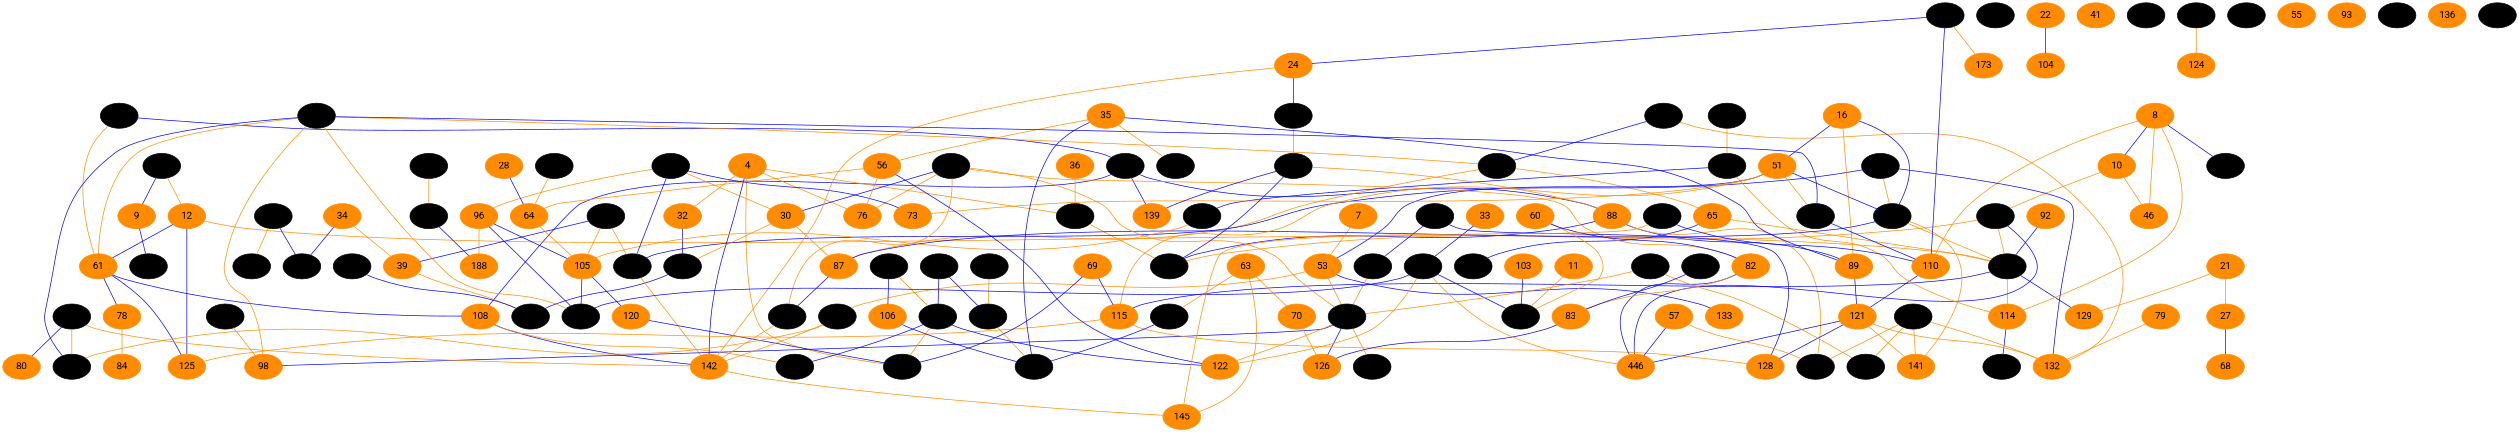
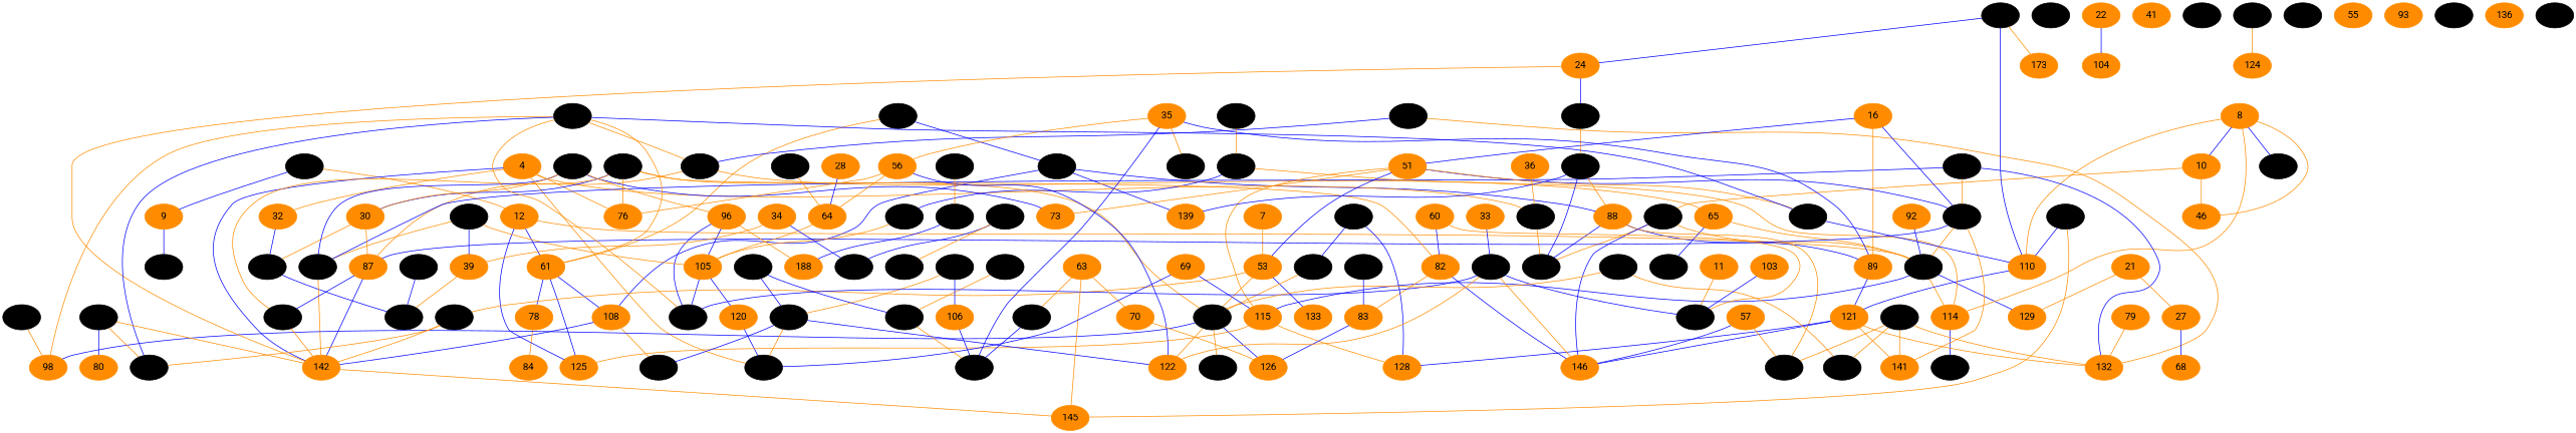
  graph {
    fontname=Roboto
    node [color=darkorange fontname=Roboto style=filled]
    edge [color=darkorange fontname=Roboto]
    1 [color=black]
    52 [color=black]
    61
    88
    108
    139
    125
    78
    2 [color=black]
    9
    12
    127 [color=black]
    109 [color=black]
    3 [color=black]
    98
    4
    32
    38 [color=black]
    76
    130 [color=black]
    142
    100 [color=black]
    119 [color=black]
    145
    5 [color=black]
    39
    105
    112 [color=black]
    137 [color=black]
    113 [color=black]
    120
    6 [color=black]
    62 [color=black]
    132
    87
    65
    7
    53
    74 [color=black]
    99 [color=black]
    133
    8
    10
    46
    110
    111 [color=black]
    114
    72 [color=black]
    121
    116 [color=black]
-   146 [label=446]
+   146
    134 [color=black]
    11
    129
    115
    13 [color=black]
    14 [color=black]
    67 [color=black]
    141
    15 [color=black]
    44 [color=black]
    58 [color=black]
    16
    51
    89
    73
    85 [color=black]
    17 [color=black]
    25 [color=black]
    131 [color=black]
    18 [color=black]
    30
    82
    97 [color=black]
    122
    126
    147 [color=black]
    83
    19 [color=black]
    96
    n81 [label=188]
    20 [color=black]
    77 [color=black]
    144 [color=black]
    21
    27
    68
    22
    104
    23 [color=black]
    24
    n92 [label=173]
    45 [color=black]
    81 [color=black]
    26 [color=black]
    106
    28
    64
    29 [color=black]
    37 [color=black]
    128
    31 [color=black]
    101 [color=black]
    33
    34
    140 [color=black]
    35
    56
    135 [color=black]
    36
    40 [color=black]
    90 [color=black]
    41
    43 [color=black]
    117 [color=black]
    47 [color=black]
    48 [color=black]
    80
    49 [color=black]
    124
    50 [color=black]
    91 [color=black]
    54 [color=black]
    102 [color=black]
    55
    57
    59 [color=black]
    60
    84
    75 [color=black]
    63
    70
    107 [color=black]
    66 [color=black]
    118 [color=black]
    69
    71 [color=black]
    79
    86 [color=black]
    92
    93
    94 [color=black]
    95 [color=black]
    103
    136
    143 [color=black]
    1 -- 52 [color=blue]
    1 -- 61
    52 -- 88 [color=blue]
    52 -- 108 [color=blue]
    52 -- 139 [color=blue]
    61 -- 108 [color=blue]
    61 -- 125 [color=blue]
    61 -- 78 [color=blue]
    88 -- 119 [color=blue]
    88 -- 89 [color=blue]
    88 -- 91
    108 -- 142 [color=blue]
    108 -- 144
    78 -- 84
    2 -- 9 [color=blue]
    2 -- 12
    9 -- 127 [color=blue]
    12 -- 61 [color=blue]
    12 -- 125 [color=blue]
    12 -- 109
    109 -- 114
    109 -- 129 [color=blue]
    109 -- 115 [color=blue]
    3 -- 98
    4 -- 32
    4 -- 38
    4 -- 76
    4 -- 130
    4 -- 142 [color=blue]
    32 -- 100 [color=blue]
    38 -- 119
    142 -- 145
    100 -- 137 [color=blue]
    5 -- 39 [color=blue]
    5 -- 105
    5 -- 112
    39 -- 137
    105 -- 113 [color=blue]
    105 -- 120 [color=blue]
    112 -- 142
    120 -- 130 [color=blue]
    6 -- 62 [color=blue]
    6 -- 132
    62 -- 87
    62 -- 65
+   87 -- 142 [color=blue]
    87 -- 97 [color=blue]
    65 -- 109
    65 -- 75 [color=blue]
    7 -- 53
    53 -- 74
    53 -- 99
    53 -- 133 [color=blue]
    74 -- 98 [color=blue]
    74 -- 122
    74 -- 126 [color=blue]
    74 -- 147
    99 -- 142
    99 -- 117
    8 -- 10 [color=blue]
    8 -- 46
    8 -- 110
    8 -- 111 [color=blue]
    8 -- 114
    10 -- 46
    10 -- 72
    110 -- 121 [color=blue]
    114 -- 116 [color=blue]
    72 -- 109
    72 -- 119
    72 -- 146 [color=blue]
    121 -- 132
    121 -- 146 [color=blue]
    121 -- 141
    121 -- 128 [color=blue]
    11 -- 134
    115 -- 125
    115 -- 128
    14 -- 112 [color=blue]
    14 -- 132 [color=blue]
    14 -- 67
    67 -- 109
    67 -- 87 [color=blue]
    67 -- 141
    15 -- 44
    44 -- 114
    44 -- 58 [color=blue]
    58 -- 105
    16 -- 67 [color=blue]
    16 -- 51 [color=blue]
    16 -- 89
    51 -- 53 [color=blue]
    51 -- 115
    51 -- 67 [color=blue]
    51 -- 73
    51 -- 85
    89 -- 121 [color=blue]
    85 -- 110 [color=blue]
    17 -- 25
    25 -- 131
    18 -- 76
    18 -- 74
    18 -- 30 [color=blue]
    18 -- 82
    18 -- 97
    30 -- 100
    30 -- 87
    82 -- 146 [color=blue]
    82 -- 83
    97 -- 142
    83 -- 126 [color=blue]
    19 -- 112 [color=blue]
    19 -- 73 [color=blue]
    19 -- 30
    19 -- 96
    96 -- 105 [color=blue]
    96 -- 113 [color=blue]
    96 -- n81
    20 -- 25 [color=blue]
    20 -- 77 [color=blue]
    77 -- 130
    77 -- 122 [color=blue]
    77 -- 144 [color=blue]
    21 -- 129
    21 -- 27
    27 -- 68 [color=blue]
    22 -- 104 [color=blue]
    23 -- 110 [color=blue]
    23 -- 24 [color=blue]
    23 -- n92
    24 -- 142
    24 -- 45 [color=blue]
    45 -- 81
    81 -- 88
    81 -- 139 [color=blue]
    81 -- 119 [color=blue]
    26 -- 77
    26 -- 106 [color=blue]
    106 -- 131 [color=blue]
    28 -- 64 [color=blue]
    64 -- 105
    29 -- 37 [color=blue]
    29 -- 128 [color=blue]
    37 -- 74
    31 -- 64
    101 -- 113 [color=blue]
    101 -- 146
    101 -- 134 [color=blue]
    101 -- 122
    33 -- 101 [color=blue]
    34 -- 39
    34 -- 140 [color=blue]
    35 -- 89 [color=blue]
    35 -- 131 [color=blue]
    35 -- 56
    35 -- 135
    56 -- 76
    56 -- 122 [color=blue]
    56 -- 64
    36 -- 38
    40 -- 140 [color=blue]
    40 -- 90
    43 -- 61
    43 -- 98
    43 -- 113
    43 -- 62
    43 -- 85 [color=blue]
    43 -- 117 [color=blue]
    48 -- 142
    48 -- 117
    48 -- 80 [color=blue]
    49 -- 124
    54 -- 74
    54 -- 102
    57 -- 146 [color=blue]
    57 -- 91
    59 -- 83 [color=blue]
    60 -- 134
    60 -- 82 [color=blue]
    63 -- 145
    63 -- 70
    63 -- 107
    70 -- 126
    107 -- 131 [color=blue]
    66 -- 118
    118 -- n81 [color=blue]
    69 -- 130 [color=blue]
    69 -- 115 [color=blue]
    71 -- 132
    71 -- 141
    71 -- 91
    71 -- 102
    79 -- 132
    86 -- 145
    86 -- 110 [color=blue]
    92 -- 109 [color=blue]
    95 -- 137 [color=blue]
    103 -- 134 [color=blue]
  }
